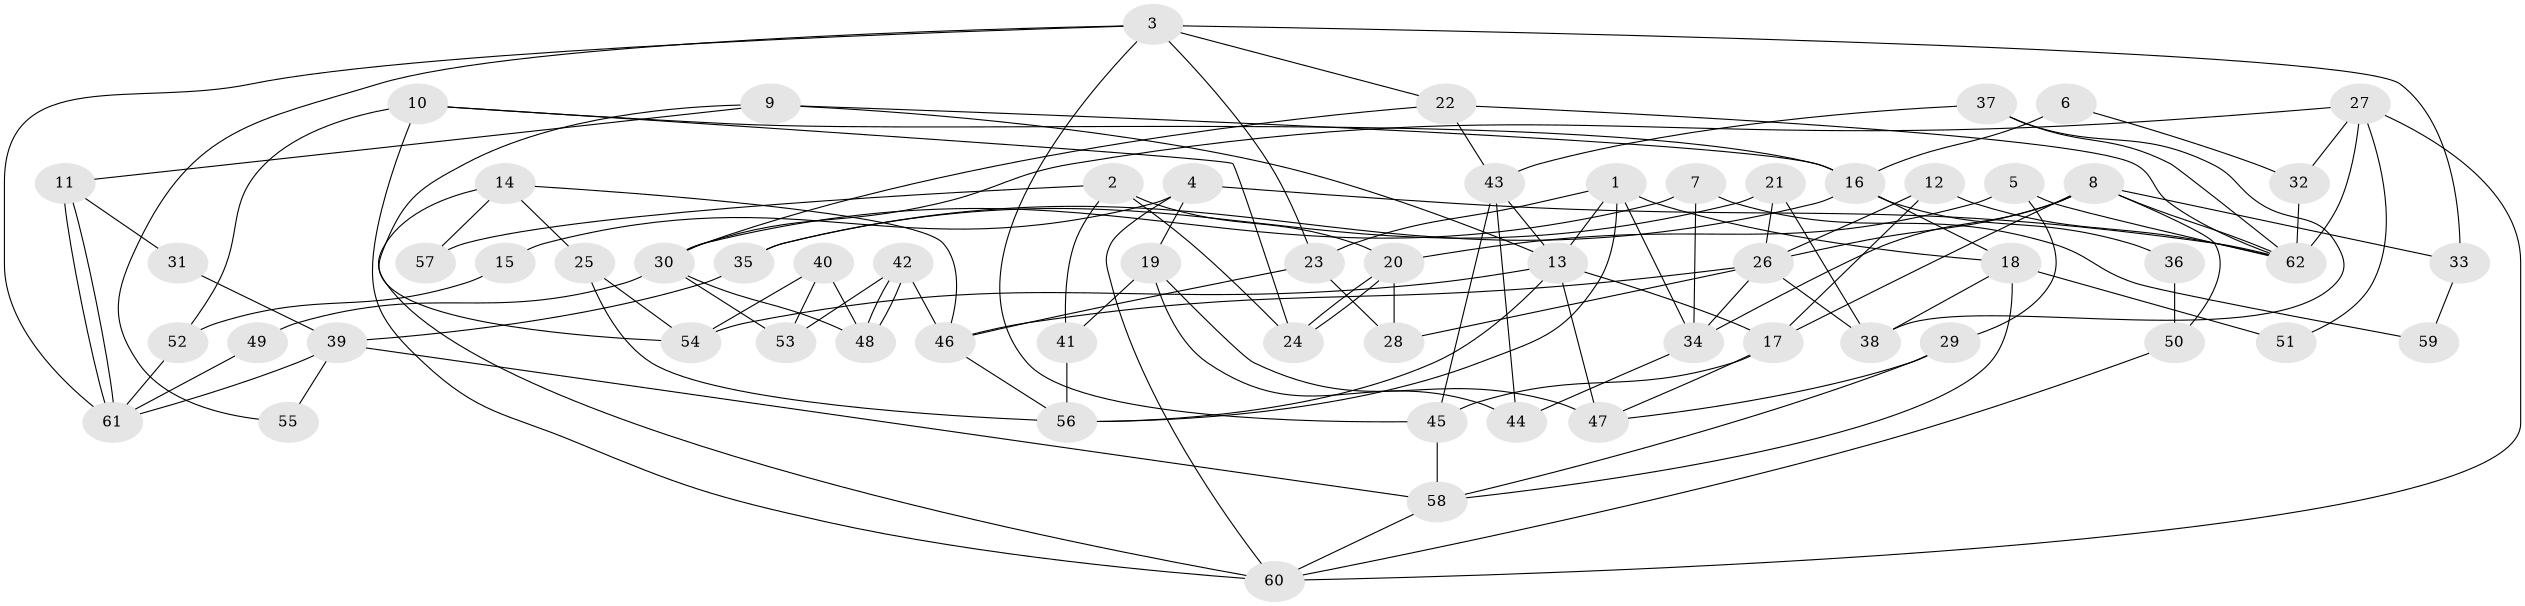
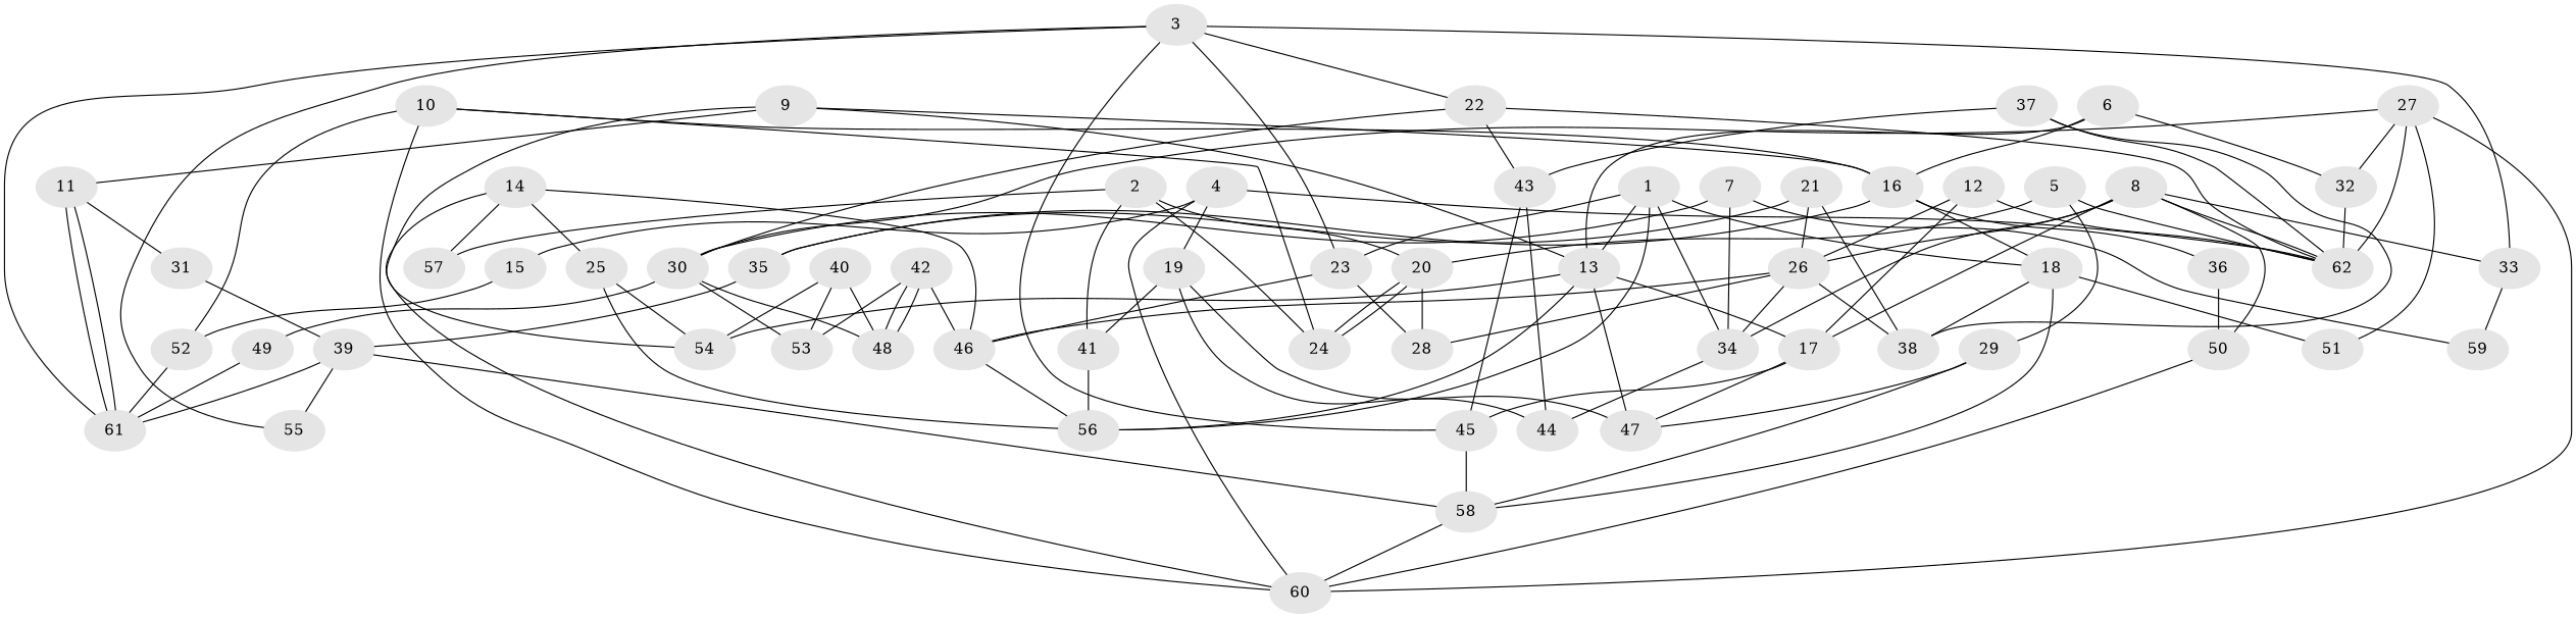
  graph {
    node [color=gray90 style=filled]
    1
    13
    18
    23
    34
    56
    17
    54
    47
    38
    51
    58
    46
    28
    44
    2
    20
    24
    41
    57
    3
    22
    33
    45
    55
    61
    62
    30
    43
    59
    4
    15
    19
    60
    52
    5
    29
    6
    16
    32
    35
    36
    7
    48
    49
    53
    8
    26
    50
    9
    11
    31
    10
    39
    12
    14
    25
    21
    27
    37
    40
    42
    1 -- 13
    1 -- 18
    1 -- 23
    1 -- 34
    1 -- 56
    13 -- 56
    13 -- 17
    13 -- 54
    13 -- 47
    18 -- 38
    18 -- 51
    18 -- 58
    23 -- 46
    23 -- 28
    34 -- 44
    17 -- 47
    17 -- 45
    58 -- 60
    46 -- 56
    2 -- 20
    2 -- 24
    2 -- 41
    2 -- 57
    20 -- 28
    20 -- 24
    20 -- 24
    41 -- 56
    3 -- 23
    3 -- 22
    3 -- 33
    3 -- 45
    3 -- 55
    3 -- 61
    22 -- 62
    22 -- 30
    22 -- 43
    33 -- 59
    45 -- 58
    30 -- 48
    30 -- 49
    30 -- 53
    43 -- 44
    43 -- 45
    4 -- 62
    4 -- 15
    4 -- 19
    4 -- 60
    15 -- 52
    19 -- 47
    19 -- 44
    19 -- 41
    52 -- 61
    5 -- 20
    5 -- 62
    5 -- 29
    29 -- 47
    29 -- 58
-   43 -- 13
+   6 -- 13
    6 -- 16
    6 -- 32
    16 -- 18
    16 -- 35
    16 -- 36
    32 -- 62
    35 -- 39
    36 -- 50
    7 -- 34
    7 -- 30
    7 -- 59
    49 -- 61
    8 -- 34
    8 -- 17
    8 -- 33
    8 -- 62
    8 -- 26
    8 -- 50
    26 -- 34
    26 -- 38
    26 -- 46
    26 -- 28
    50 -- 60
    9 -- 13
    9 -- 54
    9 -- 16
    9 -- 11
    11 -- 61
    11 -- 61
    11 -- 31
    31 -- 39
    10 -- 24
    10 -- 60
    10 -- 52
    10 -- 16
    39 -- 58
    39 -- 55
    39 -- 61
    12 -- 17
    12 -- 62
    12 -- 26
    14 -- 46
    14 -- 57
    14 -- 60
    14 -- 25
    25 -- 56
    25 -- 54
    21 -- 38
    21 -- 35
    21 -- 26
    27 -- 51
    27 -- 62
    27 -- 30
    27 -- 60
    27 -- 32
    37 -- 38
    37 -- 62
    37 -- 43
    40 -- 54
    40 -- 48
    40 -- 53
    42 -- 46
    42 -- 48
    42 -- 48
    42 -- 53
  }
